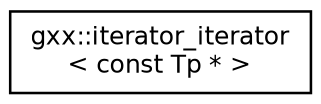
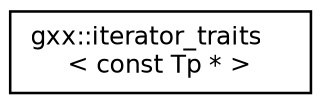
  digraph {
    rankdir=LR
-   n1 [color=black fillcolor=white fontname=Helvetica fontsize=10 height=0.2 label="gxx::iterator_iterator\l\< const Tp * \>" shape=record style=filled width=0.4]
+   n1 [color=black fillcolor=white fontname=Helvetica fontsize=10 height=0.2 label="gxx::iterator_traits\l\< const Tp * \>" shape=record style=filled width=0.4]
  }
